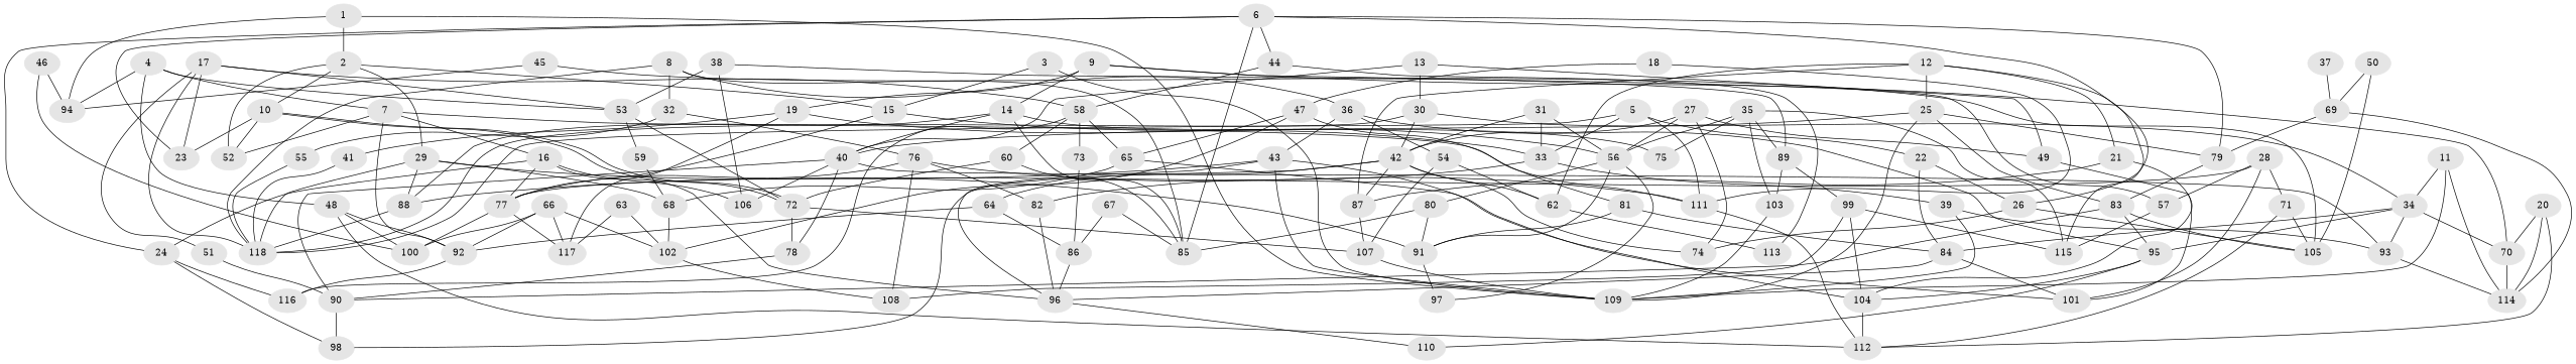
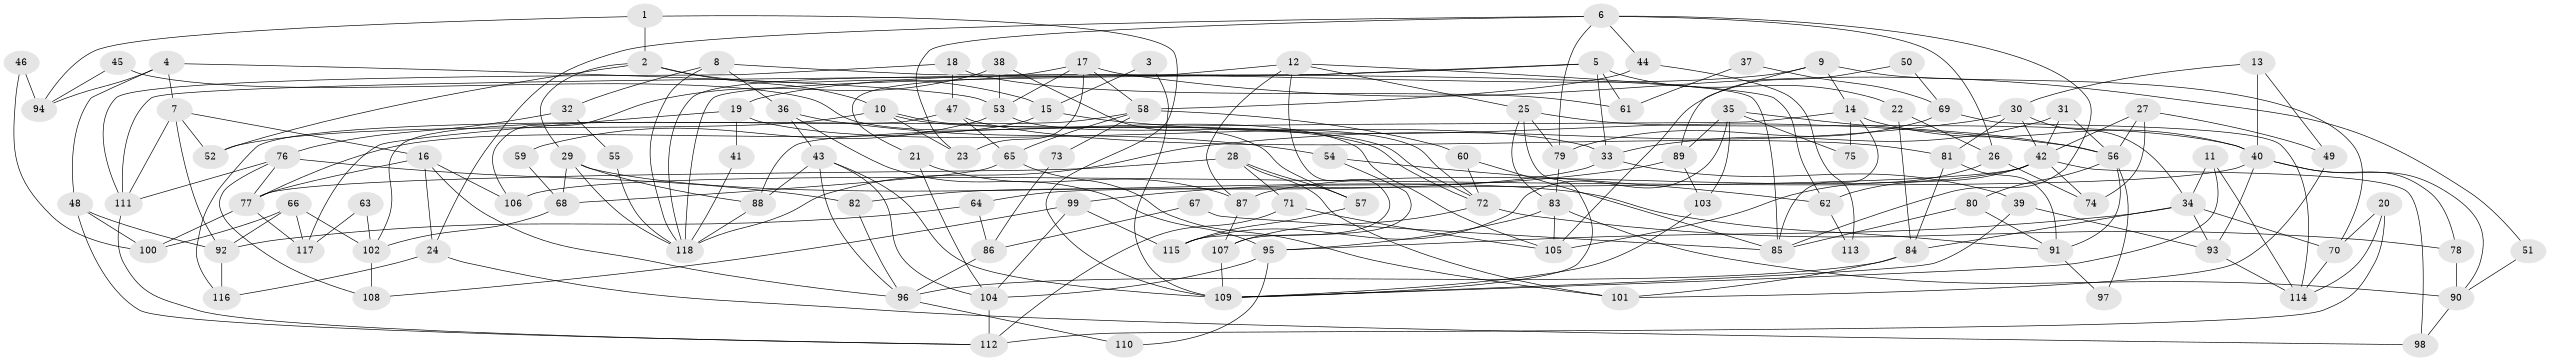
  graph {
    node [color=gray90 style=filled]
    1
    2
    94
    109
    10
    15
    29
    52
    23
    72
    56
    77
    118
    88
    68
    91
    3
    4
    7
    48
    53
    111
    16
    92
    112
    100
    59
    5
    22
    33
+   61
    26
    84
    39
    82
    6
    24
    44
    79
    85
    98
    116
    74
    105
    58
    113
    83
    96
    106
    8
    32
    36
    55
    76
    95
    43
    54
    9
    14
    19
    70
    89
    40
    75
    41
    117
    114
    103
    99
    78
    107
    11
    34
    93
    12
    21
    25
    62
    87
    115
    104
    13
    30
    49
    42
    81
    90
    101
    80
    97
    110
    17
    51
    65
    60
    73
    18
    47
    102
    20
    27
    64
    28
    57
    71
    31
    108
    35
    37
    69
    38
    86
    45
    46
    50
    63
    66
    67
    1 -- 2
    1 -- 94
    1 -- 109
    2 -- 10
    2 -- 15
    2 -- 29
    2 -- 52
    10 -- 52
    10 -- 23
    10 -- 72
    10 -- 72
    15 -- 56
    15 -- 77
    29 -- 118
    29 -- 88
    29 -- 68
    29 -- 91
    72 -- 78
    72 -- 107
    56 -- 91
    56 -- 80
    56 -- 97
    77 -- 100
    77 -- 117
    88 -- 118
    68 -- 102
    91 -- 97
    3 -- 109
    3 -- 15
    4 -- 94
    4 -- 7
    4 -- 48
    4 -- 53
    7 -- 52
    7 -- 111
    7 -- 16
    7 -- 92
    48 -- 92
    48 -- 112
    48 -- 100
    53 -- 72
    53 -- 59
    111 -- 112
    16 -- 77
    16 -- 24
    16 -- 96
    16 -- 106
    92 -- 116
    59 -- 68
    5 -- 118
    5 -- 111
    5 -- 22
    5 -- 33
+   5 -- 61
    22 -- 26
    22 -- 84
    33 -- 39
    33 -- 82
    26 -- 74
    26 -- 105
    84 -- 96
    84 -- 101
    39 -- 109
    39 -- 93
    82 -- 96
    6 -- 23
    6 -- 26
    6 -- 24
    6 -- 44
    6 -- 79
    6 -- 85
    24 -- 98
    24 -- 116
    44 -- 58
    44 -- 113
    79 -- 83
    58 -- 116
    58 -- 65
    58 -- 60
    58 -- 73
    83 -- 105
    83 -- 95
    83 -- 90
    96 -- 110
    8 -- 118
    8 -- 85
    8 -- 32
    8 -- 36
    32 -- 55
    32 -- 76
    36 -- 95
    36 -- 43
    36 -- 54
    55 -- 118
    76 -- 77
    76 -- 111
    76 -- 82
    76 -- 108
    95 -- 104
    95 -- 110
    43 -- 109
    43 -- 88
    43 -- 96
    43 -- 104
    54 -- 107
    54 -- 62
    9 -- 14
    9 -- 19
    9 -- 70
    9 -- 89
    14 -- 88
    14 -- 85
    14 -- 40
    14 -- 75
    19 -- 33
    19 -- 41
    19 -- 117
    70 -- 114
    89 -- 103
    89 -- 99
    40 -- 106
    40 -- 78
    40 -- 93
    40 -- 90
    41 -- 118
    103 -- 109
    99 -- 115
    99 -- 104
    99 -- 108
    78 -- 90
    107 -- 109
    11 -- 109
    11 -- 114
    11 -- 34
    34 -- 84
    34 -- 95
    34 -- 70
    34 -- 93
    93 -- 114
    12 -- 21
    12 -- 25
    12 -- 62
    12 -- 87
    12 -- 115
    21 -- 87
    21 -- 104
    25 -- 109
    25 -- 79
    25 -- 83
    25 -- 40
    62 -- 113
    87 -- 107
    104 -- 112
    13 -- 40
    13 -- 30
    13 -- 49
    30 -- 118
    30 -- 34
    30 -- 42
+   30 -- 81
    49 -- 101
    42 -- 98
    42 -- 74
    42 -- 62
    42 -- 87
    42 -- 64
    81 -- 91
    81 -- 84
    90 -- 98
    80 -- 91
    80 -- 85
    17 -- 23
    17 -- 118
    17 -- 53
    17 -- 58
    17 -- 51
    51 -- 90
    65 -- 68
    65 -- 101
    60 -- 72
    60 -- 85
    73 -- 86
    18 -- 111
+   18 -- 61
    18 -- 47
    47 -- 81
    47 -- 65
    47 -- 102
    102 -- 108
    20 -- 112
    20 -- 70
    20 -- 114
    27 -- 56
    27 -- 74
    27 -- 49
    27 -- 42
    64 -- 92
    64 -- 86
    28 -- 77
    28 -- 101
    28 -- 57
    28 -- 71
    57 -- 115
    71 -- 112
    71 -- 105
    31 -- 56
    31 -- 33
    31 -- 42
    35 -- 56
    35 -- 89
    35 -- 75
    35 -- 103
    35 -- 115
+   37 -- 61
    37 -- 69
    69 -- 79
    69 -- 114
    38 -- 53
    38 -- 106
    38 -- 57
    86 -- 96
    45 -- 94
    45 -- 105
    46 -- 94
    46 -- 100
    50 -- 105
    50 -- 69
    63 -- 117
    63 -- 102
    66 -- 92
    66 -- 100
    66 -- 117
    66 -- 102
    67 -- 85
    67 -- 86
  }
